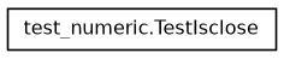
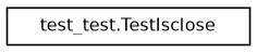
  digraph {
    rankdir=TB
-   n1 [color=black fillcolor=white fontname=Helvetica fontsize=10 height=0.2 label="test_numeric.TestIsclose" shape=record style=filled width=0.4]
+   n1 [color=black fillcolor=white fontname=Helvetica fontsize=10 height=0.2 label="test_test.TestIsclose" shape=record style=filled width=0.4]
  }
